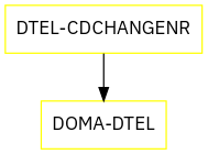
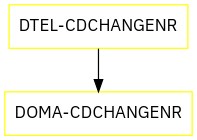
  digraph {
    fontname="IBM Plex Sans"
    node [color=yellow shape=box fontname="IBM Plex Sans"]
    "DTEL-CDCHANGENR"
-   "DOMA-CDCHANGENR" [label="DOMA-DTEL"]
+   "DOMA-CDCHANGENR"
    "DTEL-CDCHANGENR" -> "DOMA-CDCHANGENR" [fontname="IBM Plex Sans"]
  }
